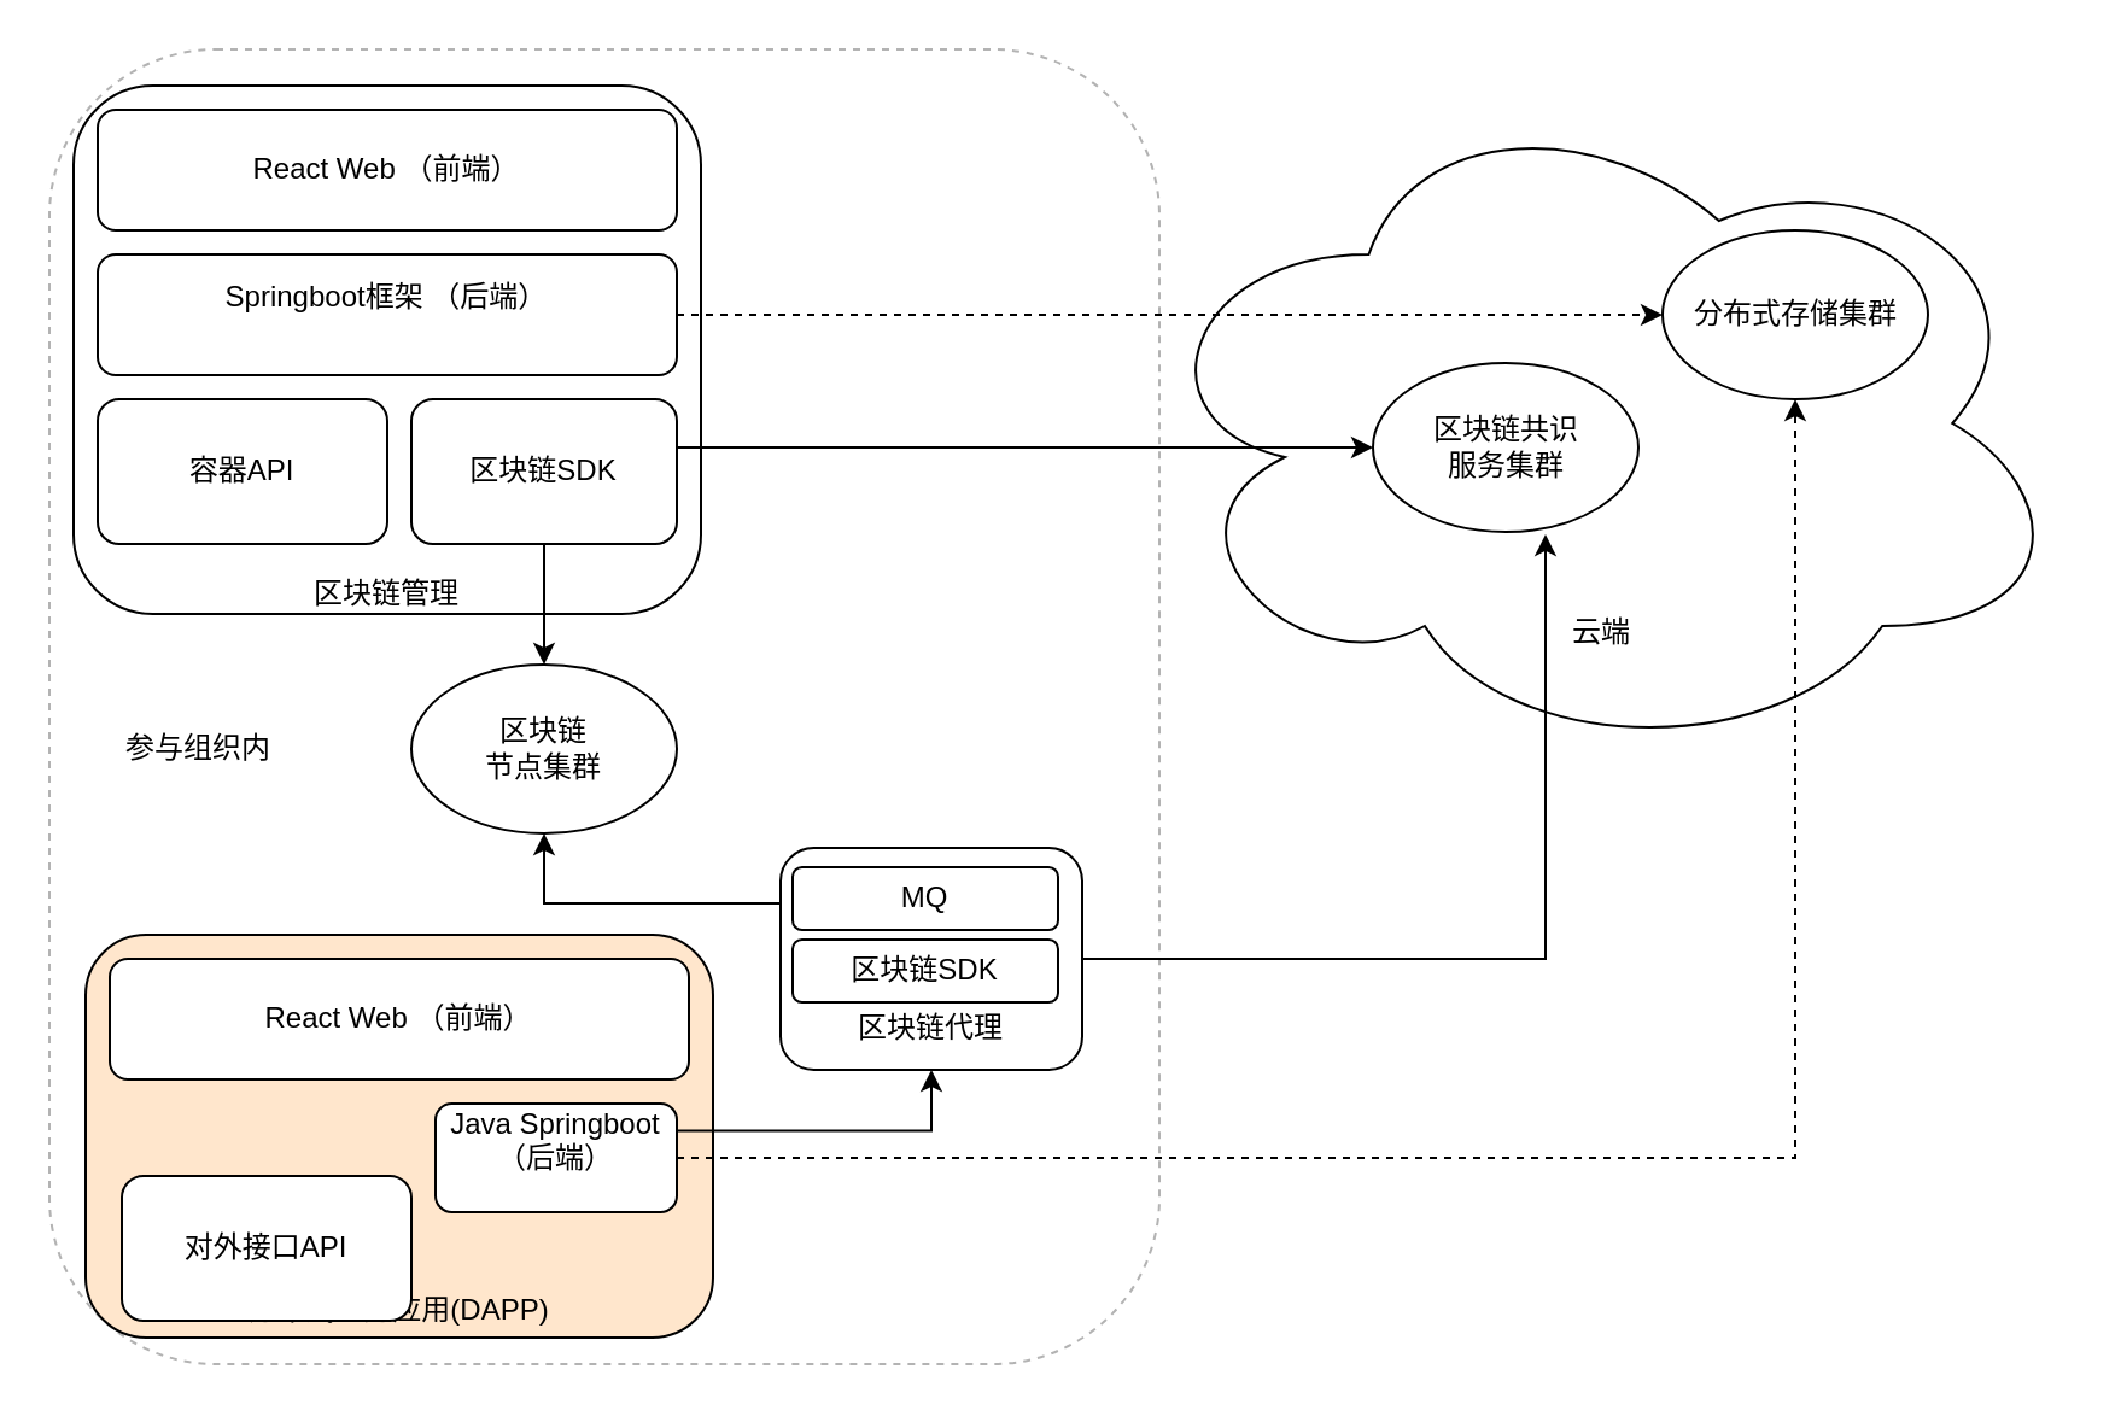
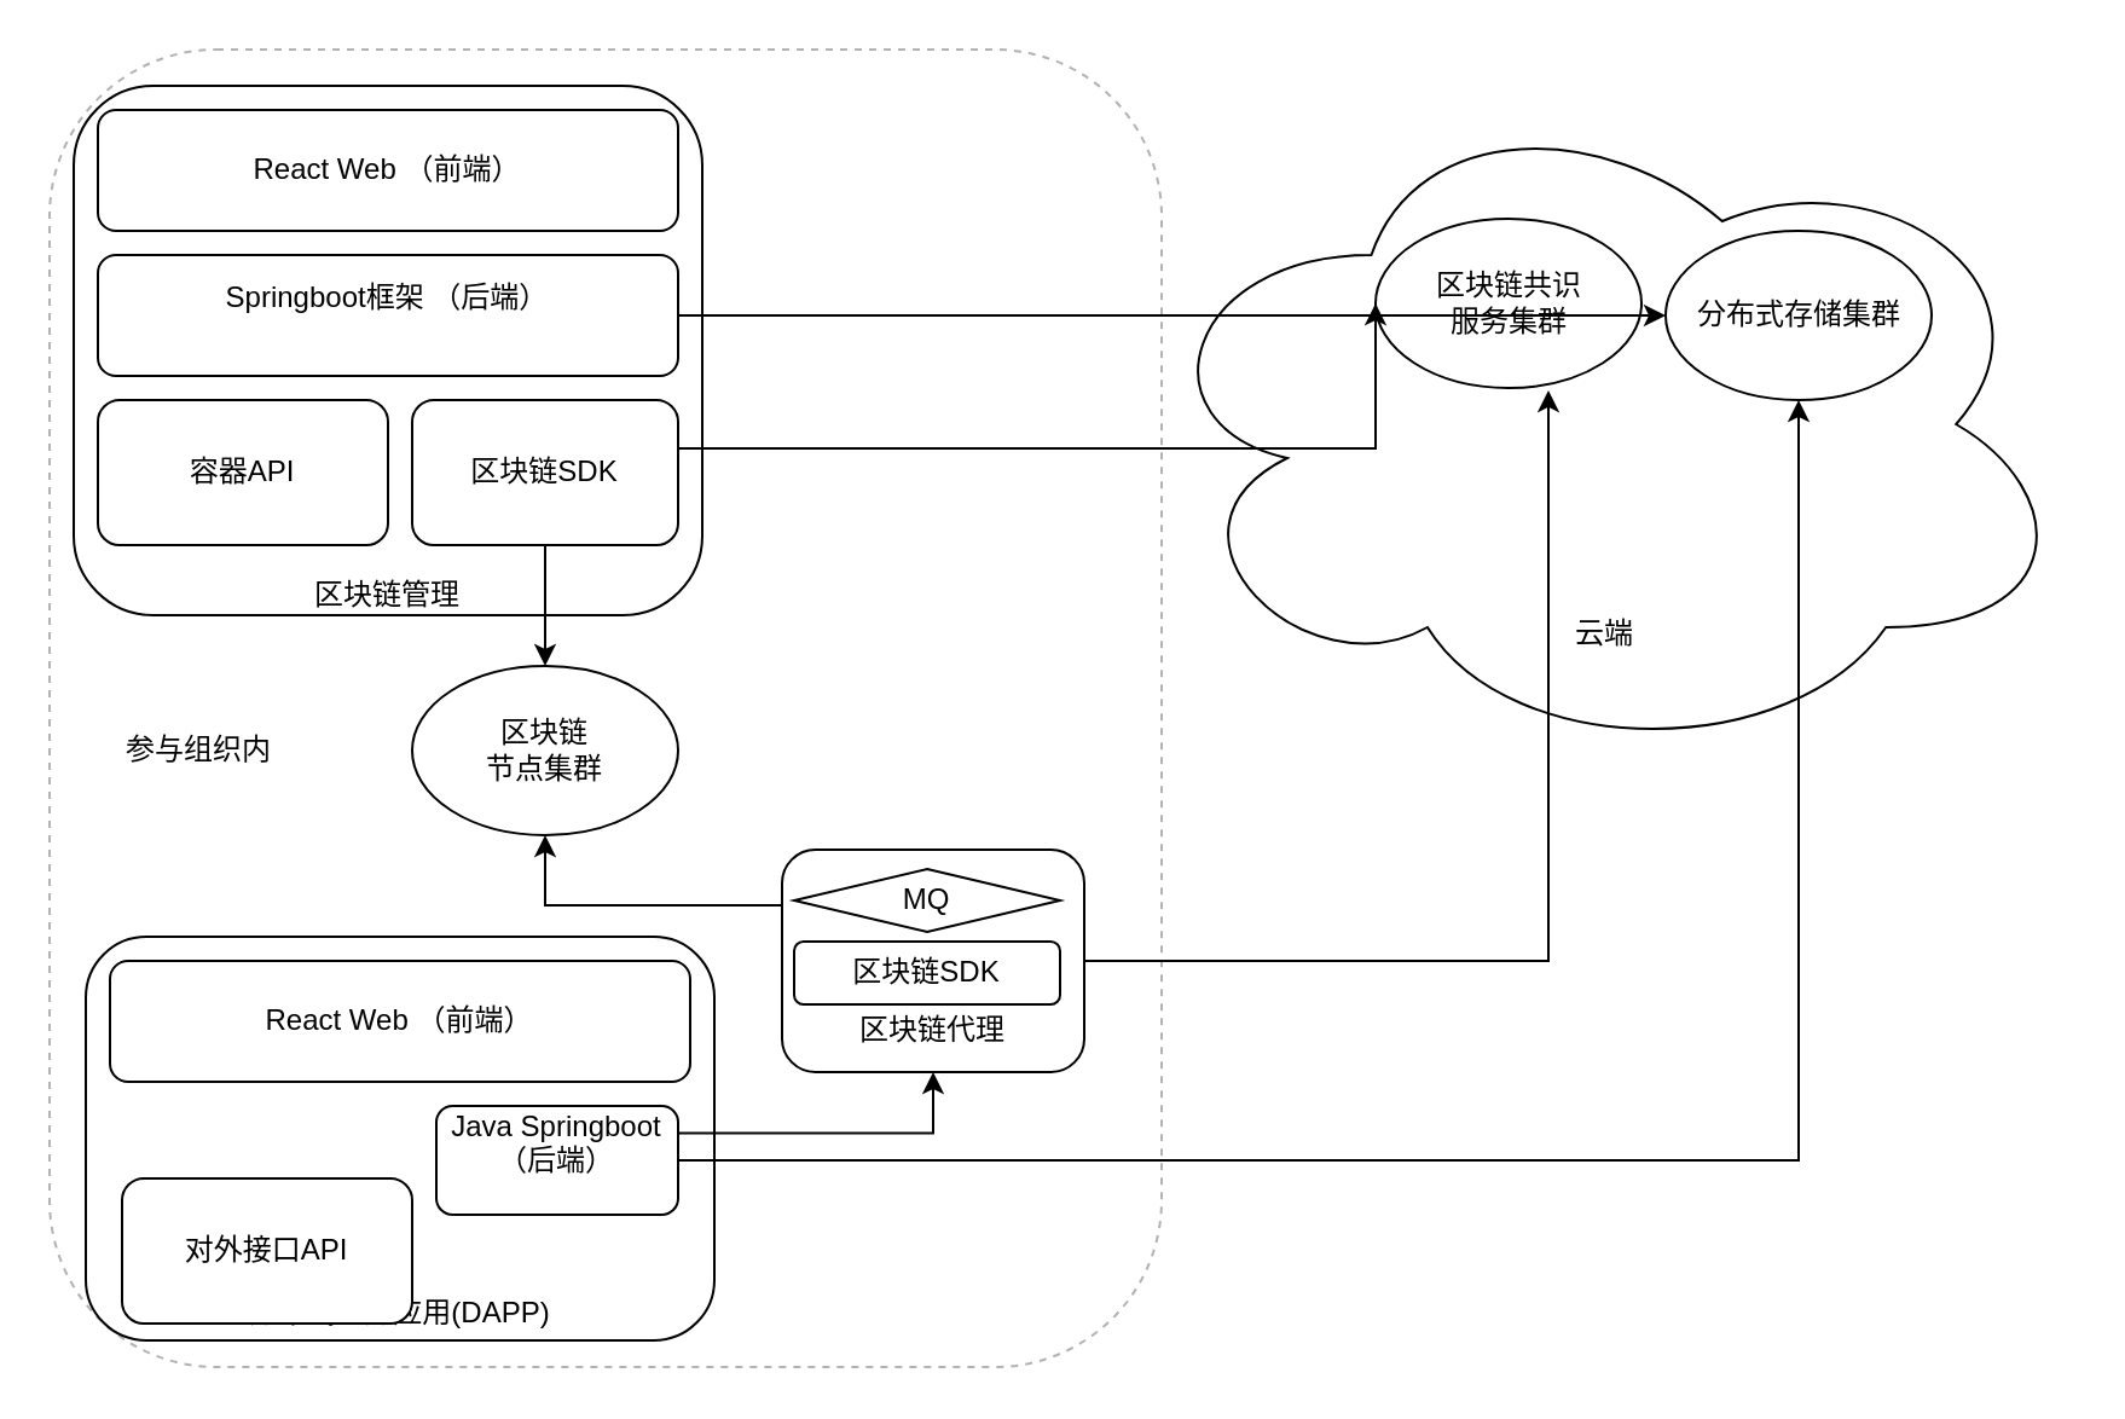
  <mxCell id="0" />
  <mxCell id="1" parent="0" />
  <mxCell id="2" value="" style="rounded=1;whiteSpace=wrap;html=1;strokeColor=#B3B3B3;dashed=1;" vertex="1" parent="1"><mxGeometry x="20" y="20" width="460" height="545" as="geometry" /></mxCell>
  <mxCell id="3" value="&lt;br&gt;&lt;br&gt;&lt;br&gt;&lt;br&gt;&lt;br&gt;&lt;br&gt;&lt;br&gt;&lt;br&gt;&lt;br&gt;&lt;br&gt;&lt;br&gt;&lt;br&gt;&lt;br&gt;&lt;br&gt;区块链管理&lt;br&gt;" style="rounded=1;whiteSpace=wrap;html=1;" vertex="1" parent="1"><mxGeometry x="30" y="35" width="260" height="219" as="geometry" /></mxCell>
  <mxCell id="4" value="Springboot框架 （后端）&lt;br&gt;&lt;br&gt;" style="rounded=1;whiteSpace=wrap;html=1;" vertex="1" parent="1"><mxGeometry x="40" y="105" width="240" height="50" as="geometry" /></mxCell>
  <mxCell id="5" value="React Web （前端）" style="rounded=1;whiteSpace=wrap;html=1;" vertex="1" parent="1"><mxGeometry x="40" y="45" width="240" height="50" as="geometry" /></mxCell>
  <mxCell id="6" value="容器API" style="rounded=1;whiteSpace=wrap;html=1;" vertex="1" parent="1"><mxGeometry x="40" y="165" width="120" height="60" as="geometry" /></mxCell>
  <mxCell id="7" style="edgeStyle=orthogonalEdgeStyle;rounded=0;orthogonalLoop=1;jettySize=auto;html=1;exitX=0.5;exitY=1;exitDx=0;exitDy=0;entryX=0.5;entryY=0;entryDx=0;entryDy=0;" edge="1" parent="1" source="8" target="10"><mxGeometry relative="1" as="geometry" /></mxCell>
  <mxCell id="8" value="区块链SDK" style="rounded=1;whiteSpace=wrap;html=1;" vertex="1" parent="1"><mxGeometry x="170" y="165" width="110" height="60" as="geometry" /></mxCell>
  <mxCell id="9" value="&lt;br&gt;&lt;br&gt;&lt;br&gt;&lt;br&gt;&lt;br&gt;&lt;br&gt;&lt;br&gt;&lt;br&gt;&lt;br&gt;&lt;br&gt;&lt;br&gt;&lt;br&gt;云端&lt;br&gt;" style="ellipse;shape=cloud;whiteSpace=wrap;html=1;" vertex="1" parent="1"><mxGeometry x="470" y="35" width="387" height="280" as="geometry" /></mxCell>
  <mxCell id="10" value="区块链&lt;br&gt;节点集群" style="ellipse;whiteSpace=wrap;html=1;" vertex="1" parent="1"><mxGeometry x="170" y="275" width="110" height="70" as="geometry" /></mxCell>
- <mxCell id="11" value="区块链共识&lt;br&gt;服务集群&lt;br&gt;" style="ellipse;whiteSpace=wrap;html=1;" vertex="1" parent="1"><mxGeometry x="568.5" y="150" width="110" height="70" as="geometry" /></mxCell>
+ <mxCell id="11" value="区块链共识&lt;br&gt;服务集群&lt;br&gt;" style="ellipse;whiteSpace=wrap;html=1;" vertex="1" parent="1"><mxGeometry x="568.5" y="90" width="110" height="70" as="geometry" /></mxCell>
  <mxCell id="12" style="edgeStyle=orthogonalEdgeStyle;rounded=0;orthogonalLoop=1;jettySize=auto;html=1;exitX=1;exitY=0.5;exitDx=0;exitDy=0;entryX=0;entryY=0.5;entryDx=0;entryDy=0;" edge="1" parent="1" source="8" target="11"><mxGeometry relative="1" as="geometry"><Array as="points"><mxPoint x="280" y="185" /></Array></mxGeometry></mxCell>
  <mxCell id="13" value="分布式存储集群&lt;br&gt;" style="ellipse;whiteSpace=wrap;html=1;" vertex="1" parent="1"><mxGeometry x="688.5" y="95" width="110" height="70" as="geometry" /></mxCell>
- <mxCell id="14" style="edgeStyle=orthogonalEdgeStyle;rounded=0;orthogonalLoop=1;jettySize=auto;html=1;exitX=1;exitY=0.5;exitDx=0;exitDy=0;dashed=1;" edge="1" parent="1" source="4" target="13"><mxGeometry relative="1" as="geometry"><Array as="points"><mxPoint x="520" y="130" /><mxPoint x="520" y="130" /></Array></mxGeometry></mxCell>
+ <mxCell id="14" style="edgeStyle=orthogonalEdgeStyle;rounded=0;orthogonalLoop=1;jettySize=auto;html=1;exitX=1;exitY=0.5;exitDx=0;exitDy=0;" edge="1" parent="1" source="4" target="13"><mxGeometry relative="1" as="geometry"><Array as="points"><mxPoint x="520" y="130" /><mxPoint x="520" y="130" /></Array></mxGeometry></mxCell>
  <mxCell id="15" value="参与组织内" style="text;html=1;resizable=0;points=[];autosize=1;align=left;verticalAlign=top;spacingTop=-4;" vertex="1" parent="1"><mxGeometry x="50" y="300" width="80" height="20" as="geometry" /></mxCell>
- <mxCell id="16" value="&lt;br&gt;&lt;br&gt;&lt;br&gt;&lt;br&gt;&lt;br&gt;&lt;br&gt;&lt;br&gt;&lt;br&gt;&lt;br&gt;&lt;br&gt;分布式业务应用(DAPP)&lt;br&gt;" style="rounded=1;whiteSpace=wrap;html=1;fillColor=#ffe6cc;" vertex="1" parent="1"><mxGeometry x="35" y="387" width="260" height="167" as="geometry" /></mxCell>
- <mxCell id="17" style="edgeStyle=orthogonalEdgeStyle;rounded=0;orthogonalLoop=1;jettySize=auto;html=1;exitX=1;exitY=0.5;exitDx=0;exitDy=0;dashed=1;" edge="1" parent="1" source="19" target="13"><mxGeometry relative="1" as="geometry" /></mxCell>
+ <mxCell id="16" value="&lt;br&gt;&lt;br&gt;&lt;br&gt;&lt;br&gt;&lt;br&gt;&lt;br&gt;&lt;br&gt;&lt;br&gt;&lt;br&gt;&lt;br&gt;分布式业务应用(DAPP)&lt;br&gt;" style="rounded=1;whiteSpace=wrap;html=1;" vertex="1" parent="1"><mxGeometry x="35" y="387" width="260" height="167" as="geometry" /></mxCell>
+ <mxCell id="17" style="edgeStyle=orthogonalEdgeStyle;rounded=0;orthogonalLoop=1;jettySize=auto;html=1;exitX=1;exitY=0.5;exitDx=0;exitDy=0;" edge="1" parent="1" source="19" target="13"><mxGeometry relative="1" as="geometry" /></mxCell>
  <mxCell id="18" style="edgeStyle=orthogonalEdgeStyle;rounded=0;orthogonalLoop=1;jettySize=auto;html=1;exitX=1;exitY=0.25;exitDx=0;exitDy=0;entryX=0.5;entryY=1;entryDx=0;entryDy=0;" edge="1" parent="1" source="19" target="24"><mxGeometry relative="1" as="geometry" /></mxCell>
  <mxCell id="19" value="Java Springboot （后端）&lt;br&gt;&lt;br&gt;" style="rounded=1;whiteSpace=wrap;html=1;" vertex="1" parent="1"><mxGeometry x="180" y="457" width="100" height="45" as="geometry" /></mxCell>
  <mxCell id="20" value="React Web （前端）" style="rounded=1;whiteSpace=wrap;html=1;" vertex="1" parent="1"><mxGeometry x="45" y="397" width="240" height="50" as="geometry" /></mxCell>
  <mxCell id="21" value="对外接口API" style="rounded=1;whiteSpace=wrap;html=1;" vertex="1" parent="1"><mxGeometry x="50" y="487" width="120" height="60" as="geometry" /></mxCell>
  <mxCell id="22" style="edgeStyle=orthogonalEdgeStyle;rounded=0;orthogonalLoop=1;jettySize=auto;html=1;exitX=0;exitY=0.25;exitDx=0;exitDy=0;entryX=0.5;entryY=1;entryDx=0;entryDy=0;" edge="1" parent="1" source="24" target="10"><mxGeometry relative="1" as="geometry" /></mxCell>
  <mxCell id="23" style="edgeStyle=orthogonalEdgeStyle;rounded=0;orthogonalLoop=1;jettySize=auto;html=1;exitX=1;exitY=0.5;exitDx=0;exitDy=0;entryX=0.65;entryY=1.014;entryDx=0;entryDy=0;entryPerimeter=0;" edge="1" parent="1" source="24" target="11"><mxGeometry relative="1" as="geometry" /></mxCell>
  <mxCell id="24" value="&lt;br&gt;&lt;br&gt;&lt;br&gt;&lt;br&gt;区块链代理&lt;br&gt;" style="rounded=1;whiteSpace=wrap;html=1;" vertex="1" parent="1"><mxGeometry x="323" y="351" width="125" height="92" as="geometry" /></mxCell>
  <mxCell id="25" value="区块链SDK" style="rounded=1;whiteSpace=wrap;html=1;" vertex="1" parent="1"><mxGeometry x="328" y="389" width="110" height="26" as="geometry" /></mxCell>
- <mxCell id="26" value="MQ" style="rounded=1;whiteSpace=wrap;html=1;" vertex="1" parent="1"><mxGeometry x="328" y="359" width="110" height="26" as="geometry" /></mxCell>
+ <mxCell id="26" value="MQ" style="rhombus;whiteSpace=wrap;html=1;" vertex="1" parent="1"><mxGeometry x="328" y="359" width="110" height="26" as="geometry" /></mxCell>
